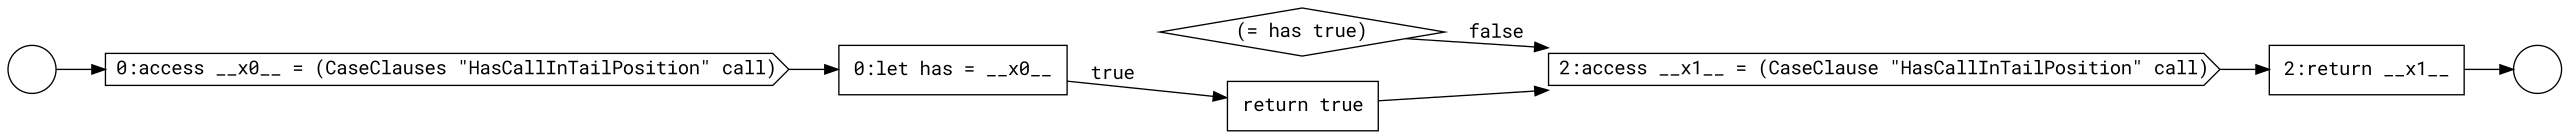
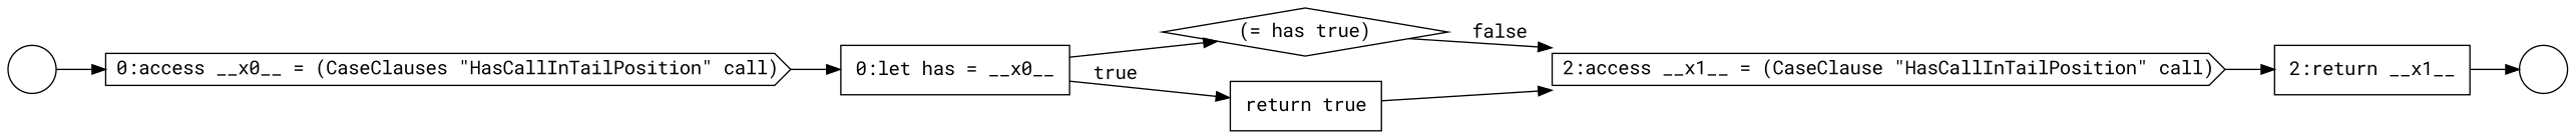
  digraph {
    fontname="Roboto Mono"
    rankdir=LR
    node [color=black fillcolor=white fontname="Roboto Mono" shape=none style=filled]
    edge [color=black fontname="Roboto Mono"]
    n1 [label=<<font color="black">     <table border="0" cellborder="1" cellspacing="0" cellpadding="10">       <tr><td align="left">0:let has = __x0__</td></tr>     </table>   </font>> margin=0]
    n2 [label=<<font color="black">(= has true)</font>> shape=diamond]
    n3 [label=<<font color="black">     <table border="0" cellborder="1" cellspacing="0" cellpadding="10">       <tr><td align="left">return true</td></tr>     </table>   </font>> margin=0]
    n4 [label=<<font color="black">2:access __x1__ = (CaseClause &quot;HasCallInTailPosition&quot; call)</font>> shape=cds]
    n5 [label=<<font color="black">     <table border="0" cellborder="1" cellspacing="0" cellpadding="10">       <tr><td align="left">2:return __x1__</td></tr>     </table>   </font>> margin=0]
    n6 [label=" " shape=circle]
    n7 [label=" " shape=circle]
    n8 [label=<<font color="black">0:access __x0__ = (CaseClauses &quot;HasCallInTailPosition&quot; call)</font>> shape=cds]
+   n1 -> n2
    n1 -> n3 [label=<<font color="black">true</font>>]
    n2 -> n4 [label=<<font color="black">false</font>>]
    n3 -> n4
    n4 -> n5
    n5 -> n6
    n7 -> n8
    n8 -> n1
  }
